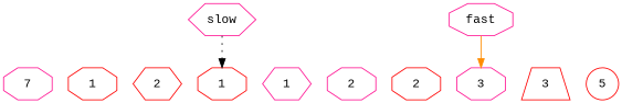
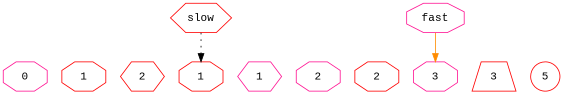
  digraph {
    fontname="Liberation Mono"
    node [color=deeppink fontname="Liberation Mono" shape=octagon]
    edge [fontname="Liberation Mono"]
-   n1 [label=7]
+   n1 [label=0]
    n2 [color=red label=1]
    n3 [color=red label=2 shape=hexagon]
    n4 [color=red label=1]
    n5 [label=1 shape=hexagon]
    n6 [label=2]
    n7 [color=red label=2]
    n8 [label=3]
    n9 [color=red label=3 shape=trapezium]
    n10 [color=red label=5 shape=circle]
-   slow [shape=hexagon]
+   slow [color=red shape=hexagon]
    fast
    subgraph sub_1 {
      rank=same
      n1
      n2
      n3
      n4
      n5
      n6
      n7
      n8
      n9
      n10
    }
    slow -> n4 [color=black style=dotted]
    fast -> n8 [color=darkorange style=solid]
  }
